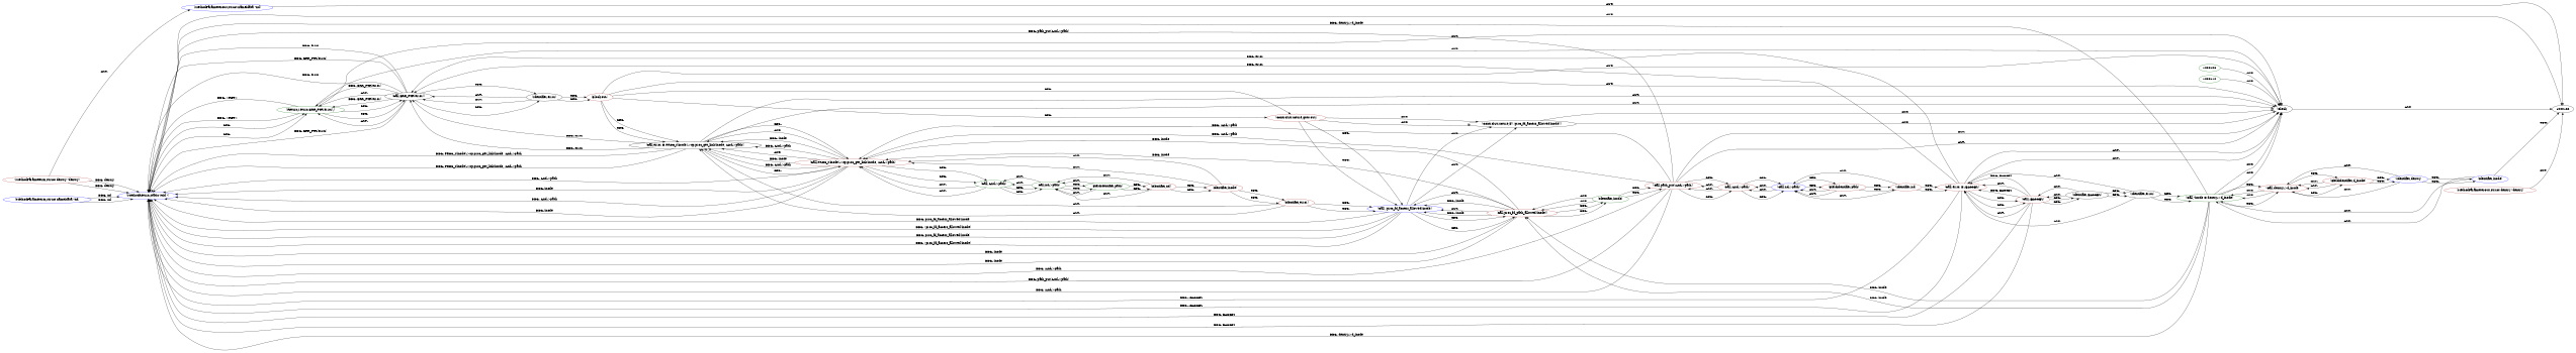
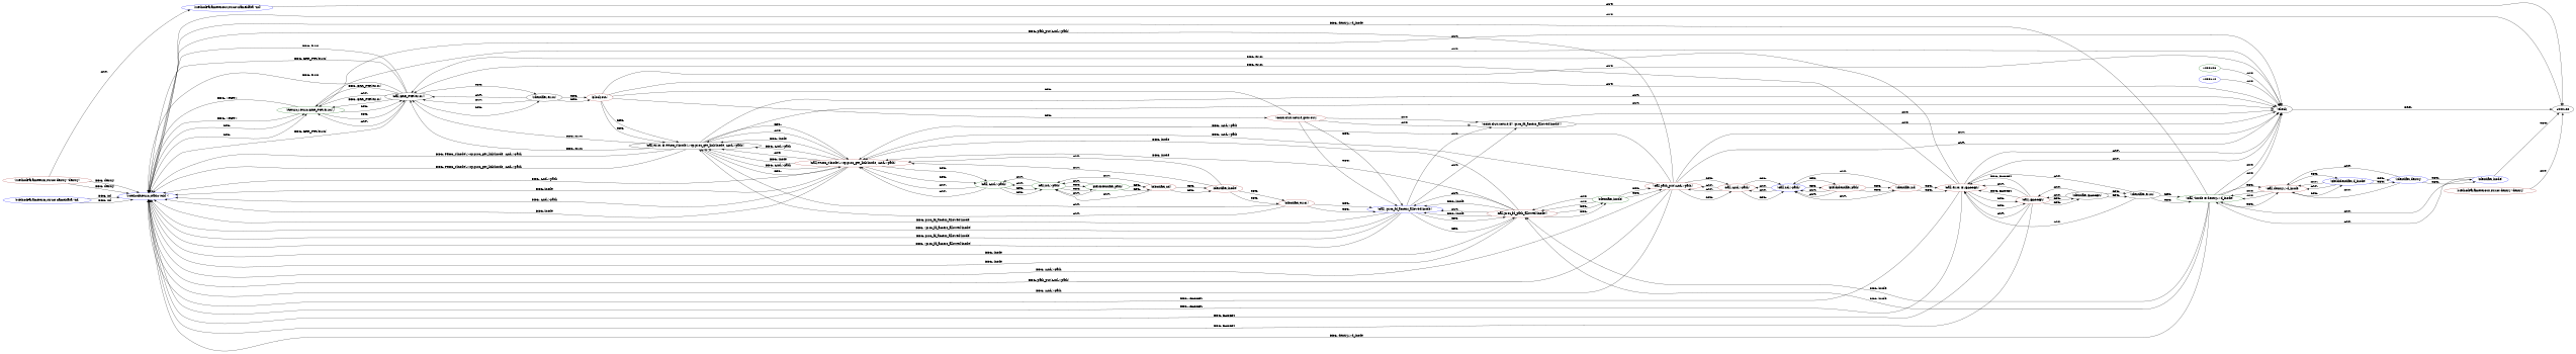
  digraph {
    rankdir=LR
    node [color=brown]
    n1 [color=blue label="(MethodReturn,static void *)"]
    n2 [color=darkgreen label="(Return,return ERR_PTR(error);)"]
    1000102 [color=black]
    n4 [color=black label="(Block,)"]
    n5 [color=black label="(Call,ERR_PTR(error))"]
    n6 [label="(MethodParameterIn,struct dentry *dentry)"]
    n7 [color=blue label="(MethodParameterOut,struct nameidata *nd)"]
    n8 [label="(MethodParameterOut,struct dentry *dentry)"]
    n9 [color=blue label="(MethodParameterIn,struct nameidata *nd)"]
    n10 [color=black label="(ControlStructure,if (!proc_fd_access_allowed(inode)))"]
    n11 [color=darkgreen label="(Identifier,inode)"]
    n12 [label="(Call,proc_fd_path_allowed(inode))"]
    n13 [label="(Call,path_put(&nd->path))"]
    n14 [color=blue label="(Call,!proc_fd_access_allowed(inode))"]
    n15 [label="(Call,PROC_I(inode)->op.proc_get_link(inode, &nd->path))"]
    n16 [label="(Call,&nd->path)"]
    n17 [color=black label="(Call,error = PROC_I(inode)->op.proc_get_link(inode, &nd->path))"]
    n18 [color=darkgreen label="(Call,&nd->path)"]
    n19 [label="(ControlStructure,goto out;)"]
    n20 [color=darkgreen label="(Call,nd->path)"]
    n21 [color=black label="(Identifier,error)"]
    n22 [label="(Identifier,error)"]
    n23 [label="(Identifier,inode)"]
    n24 [color=darkgreen label="(FieldIdentifier,path)"]
    n25 [label="(Identifier,nd)"]
    n26 [label="(Block,out:)"]
    n27 [color=darkgreen label="(Call,*inode = dentry->d_inode)"]
    n28 [label="(Call,dentry->d_inode)"]
-   n29 [label="(FieldIdentifier,d_inode)"]
+   n29 [color=blue label="(FieldIdentifier,d_inode)"]
    n30 [color=blue label="(Identifier,inode)"]
    n31 [color=blue label="(Identifier,dentry)"]
    n32 [label="(Call,-EACCES)"]
    n33 [color=black label="(Identifier,EACCES)"]
    n34 [label="(Call,error = -EACCES)"]
    n35 [color=black label="(Identifier,error)"]
    n36 [color=blue label="(Call,nd->path)"]
    n37 [label="(FieldIdentifier,path)"]
    n38 [label="(Identifier,nd)"]
    1000106 [color=darkgreen]
-   1000112 [color=darkgreen]
+   1000112 [color=blue]
    n1 -> n2 [label="CFG: "]
    n1 -> n2 [label="CFG: "]
    n1 -> 1000102 [label="AST: "]
    n2 -> n1 [label="DDG: <RET>"]
    n2 -> n1 [label="DDG: <RET>"]
    n2 -> n4 [label="AST: "]
    n2 -> n4 [label="AST: "]
    n2 -> n5 [label="CFG: "]
    n2 -> n5 [label="CFG: "]
-   n4 -> 1000102 [label="AST: "]
+   n4 -> 1000102 [label="ERR: "]
    n5 -> n1 [label="DDG: error"]
    n5 -> n1 [label="DDG: ERR_PTR(error)"]
    n5 -> n1 [label="DDG: error"]
    n5 -> n1 [label="DDG: ERR_PTR(error)"]
    n5 -> n2 [label="AST: "]
    n5 -> n2 [label="DDG: ERR_PTR(error)"]
    n5 -> n2 [label="AST: "]
    n5 -> n2 [label="DDG: ERR_PTR(error)"]
    n5 -> n21 [label="CFG: "]
    n5 -> n21 [label="CFG: "]
    n6 -> n1 [label="DDG: dentry"]
    n6 -> n1 [label="DDG: dentry"]
    n6 -> n7 [label="AST: "]
    n7 -> 1000102 [label="AST: "]
    n8 -> 1000102 [label="AST: "]
    n9 -> n1 [label="DDG: nd"]
    n9 -> n1 [label="DDG: nd"]
    n10 -> n4 [label="AST: "]
    n10 -> n4 [label="AST: "]
    n11 -> n12 [label="AST: "]
    n11 -> n12 [label="AST: "]
    n11 -> n13 [label="CFG: "]
    n11 -> n13 [label="CFG: "]
    n12 -> n1 [label="DDG: inode"]
    n12 -> n1 [label="DDG: inode"]
    n12 -> n11 [label="CFG: "]
    n12 -> n11 [label="CFG: "]
    n12 -> n14 [label="AST: "]
    n12 -> n14 [label="DDG: inode"]
    n12 -> n14 [label="AST: "]
    n12 -> n14 [label="DDG: inode"]
    n12 -> n15 [label="DDG: inode"]
    n12 -> n15 [label="DDG: inode"]
    n13 -> n1 [label="DDG: path_put(&nd->path)"]
    n13 -> n1 [label="DDG: &nd->path"]
    n13 -> n1 [label="DDG: path_put(&nd->path)"]
    n13 -> n1 [label="DDG: &nd->path"]
    n13 -> n4 [label="AST: "]
    n13 -> n4 [label="AST: "]
    n13 -> n15 [label="DDG: &nd->path"]
    n13 -> n15 [label="DDG: &nd->path"]
    n13 -> n16 [label="CFG: "]
    n13 -> n16 [label="CFG: "]
    n14 -> n1 [label="DDG: !proc_fd_access_allowed(inode)"]
    n14 -> n1 [label="DDG: proc_fd_access_allowed(inode)"]
    n14 -> n1 [label="DDG: !proc_fd_access_allowed(inode)"]
    n14 -> n1 [label="DDG: proc_fd_access_allowed(inode)"]
    n14 -> n10 [label="AST: "]
    n14 -> n10 [label="AST: "]
    n14 -> n12 [label="CFG: "]
    n14 -> n12 [label="CFG: "]
    n15 -> n1 [label="DDG: inode"]
    n15 -> n1 [label="DDG: &nd->path"]
    n15 -> n1 [label="DDG: inode"]
    n15 -> n1 [label="DDG: &nd->path"]
    n15 -> n17 [label="AST: "]
    n15 -> n17 [label="DDG: inode"]
    n15 -> n17 [label="DDG: &nd->path"]
    n15 -> n17 [label="AST: "]
    n15 -> n17 [label="DDG: inode"]
    n15 -> n17 [label="DDG: &nd->path"]
    n15 -> n18 [label="CFG: "]
    n15 -> n18 [label="CFG: "]
    n16 -> n13 [label="AST: "]
    n16 -> n13 [label="AST: "]
    n16 -> n36 [label="CFG: "]
    n16 -> n36 [label="CFG: "]
    n17 -> n1 [label="DDG: PROC_I(inode)->op.proc_get_link(inode, &nd->path)"]
    n17 -> n1 [label="DDG: PROC_I(inode)->op.proc_get_link(inode, &nd->path)"]
    n17 -> n4 [label="AST: "]
    n17 -> n4 [label="AST: "]
    n17 -> n5 [label="DDG: error"]
    n17 -> n5 [label="DDG: error"]
    n17 -> n15 [label="CFG: "]
    n17 -> n15 [label="CFG: "]
    n18 -> n15 [label="AST: "]
    n18 -> n15 [label="AST: "]
    n18 -> n20 [label="CFG: "]
    n18 -> n20 [label="CFG: "]
    n19 -> n10 [label="AST: "]
    n19 -> n10 [label="AST: "]
    n19 -> n14 [label="CFG: "]
    n19 -> n14 [label="CFG: "]
    n20 -> n18 [label="AST: "]
    n20 -> n18 [label="AST: "]
    n20 -> n24 [label="CFG: "]
    n20 -> n24 [label="CFG: "]
    n21 -> n5 [label="AST: "]
    n21 -> n5 [label="AST: "]
    n21 -> n26 [label="CFG: "]
    n21 -> n26 [label="CFG: "]
    n22 -> n14 [label="CFG: "]
    n22 -> n14 [label="CFG: "]
    n22 -> n17 [label="AST: "]
    n22 -> n17 [label="AST: "]
    n23 -> n15 [label="AST: "]
    n23 -> n15 [label="AST: "]
    n23 -> n22 [label="CFG: "]
    n23 -> n22 [label="CFG: "]
    n24 -> n20 [label="AST: "]
    n24 -> n20 [label="AST: "]
    n24 -> n25 [label="CFG: "]
    n24 -> n25 [label="CFG: "]
    n25 -> n20 [label="AST: "]
    n25 -> n20 [label="AST: "]
    n25 -> n23 [label="CFG: "]
    n25 -> n23 [label="CFG: "]
    n26 -> n4 [label="AST: "]
    n26 -> n4 [label="AST: "]
    n26 -> n17 [label="CFG: "]
    n26 -> n17 [label="CFG: "]
    n26 -> n19 [label="CFG: "]
    n26 -> n19 [label="CFG: "]
    n27 -> n1 [label="DDG: dentry->d_inode"]
    n27 -> n1 [label="DDG: dentry->d_inode"]
    n27 -> n4 [label="AST: "]
    n27 -> n4 [label="AST: "]
    n27 -> n12 [label="DDG: inode"]
    n27 -> n12 [label="DDG: inode"]
    n27 -> n28 [label="CFG: "]
    n27 -> n28 [label="CFG: "]
    n28 -> n27 [label="AST: "]
    n28 -> n27 [label="AST: "]
    n28 -> n29 [label="CFG: "]
    n28 -> n29 [label="CFG: "]
    n29 -> n28 [label="AST: "]
    n29 -> n28 [label="AST: "]
    n29 -> n31 [label="CFG: "]
    n29 -> n31 [label="CFG: "]
    n30 -> 1000102 [label="CFG: "]
    n30 -> n27 [label="AST: "]
    n30 -> n27 [label="AST: "]
    n31 -> n28 [label="AST: "]
    n31 -> n28 [label="AST: "]
    n31 -> n30 [label="CFG: "]
    n31 -> n30 [label="CFG: "]
    n32 -> n1 [label="DDG: EACCES"]
    n32 -> n1 [label="DDG: EACCES"]
    n32 -> n33 [label="CFG: "]
    n32 -> n33 [label="CFG: "]
    n32 -> n34 [label="AST: "]
    n32 -> n34 [label="DDG: EACCES"]
    n32 -> n34 [label="AST: "]
    n32 -> n34 [label="DDG: EACCES"]
    n33 -> n32 [label="AST: "]
    n33 -> n32 [label="AST: "]
    n33 -> n35 [label="CFG: "]
    n33 -> n35 [label="CFG: "]
    n34 -> n1 [label="DDG: -EACCES"]
    n34 -> n1 [label="DDG: -EACCES"]
    n34 -> n4 [label="AST: "]
    n34 -> n4 [label="AST: "]
    n34 -> n5 [label="DDG: error"]
    n34 -> n5 [label="DDG: error"]
    n34 -> n32 [label="CFG: "]
    n34 -> n32 [label="CFG: "]
    n35 -> n27 [label="CFG: "]
    n35 -> n27 [label="CFG: "]
    n35 -> n34 [label="AST: "]
    n35 -> n34 [label="AST: "]
    n36 -> n16 [label="AST: "]
    n36 -> n16 [label="AST: "]
    n36 -> n37 [label="CFG: "]
    n36 -> n37 [label="CFG: "]
    n37 -> n36 [label="AST: "]
    n37 -> n36 [label="AST: "]
    n37 -> n38 [label="CFG: "]
    n37 -> n38 [label="CFG: "]
    n38 -> n34 [label="CFG: "]
    n38 -> n34 [label="CFG: "]
    n38 -> n36 [label="AST: "]
    n38 -> n36 [label="AST: "]
    1000106 -> n4 [label="AST: "]
    1000112 -> n4 [label="AST: "]
  }
